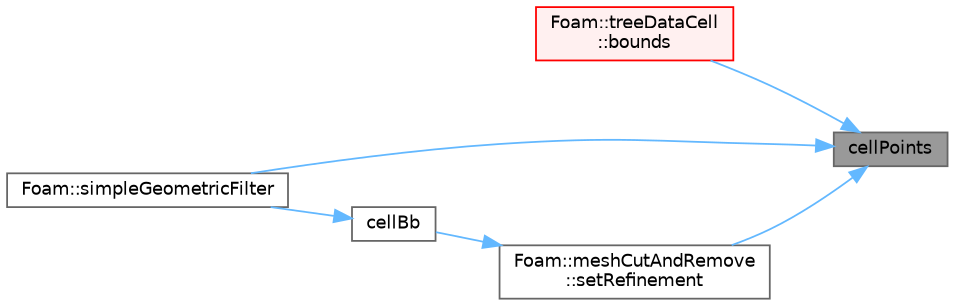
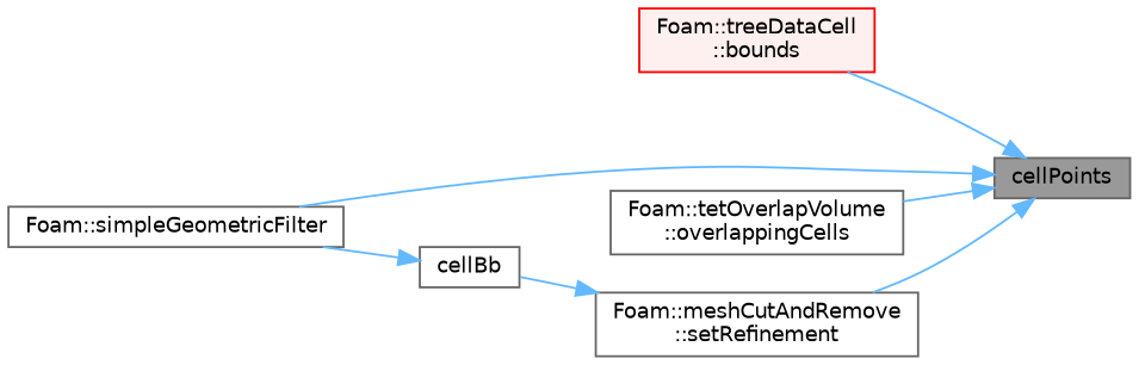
  digraph {
    rankdir=RL
    node [color=grey40 fillcolor=white fontname=Helvetica fontsize=10 shape=box style=filled]
    edge [color=steelblue1 dir=back fontname=Helvetica fontsize=10 labelfontname=Helvetica labelfontsize=10 style=solid]
    n1 [color=gray40 fillcolor=grey60 fontcolor=black height=0.2 label=cellPoints width=0.4]
    n2 [color=red fillcolor="#FFF0F0" height=0.2 label="Foam::treeDataCell\l::bounds" width=0.4]
    n3 [height=0.2 label="Foam::simpleGeometricFilter" width=0.4]
+   n4 [height=0.2 label="Foam::tetOverlapVolume\l::overlappingCells" width=0.4]
    n5 [height=0.2 label="Foam::meshCutAndRemove\l::setRefinement" width=0.4]
    n6 [height=0.2 label=cellBb width=0.4]
    n1 -> n2
    n1 -> n3
+   n1 -> n4
    n1 -> n5
    n5 -> n6
    n6 -> n3
  }
